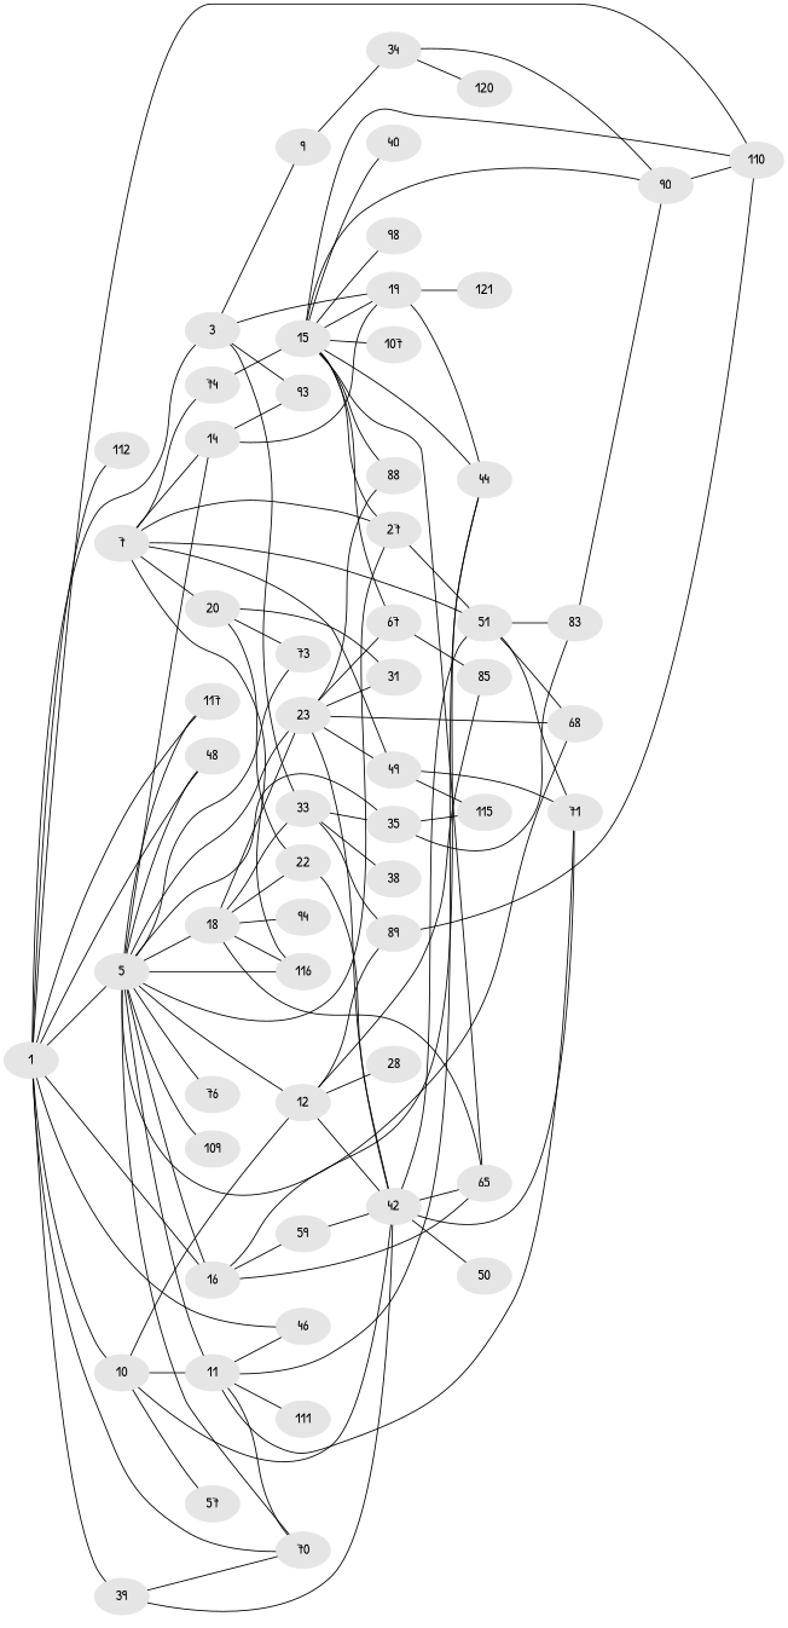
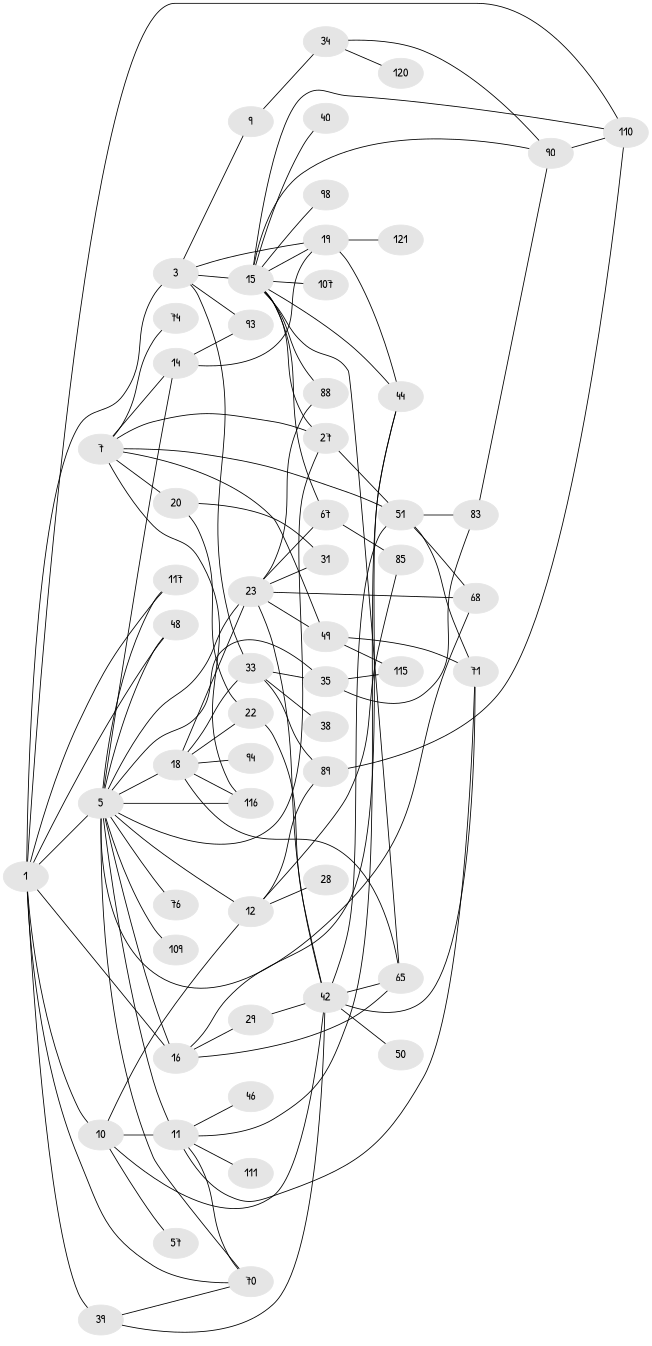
  graph {
    fontname="Patrick Hand"
    rankdir=LR
    node [color=gray90 fontname="Patrick Hand" style=filled]
    edge [fontname="Patrick Hand"]
    1 [super="+2+58+30"]
    3 [super="+4+32"]
    5 [super="+25+6+8"]
    10 [super="+53"]
    16
    39 [super="+101"]
    46 [super="+103"]
    48
    70 [super="+87"]
    110
-   112
    117
    9
    15 [super="+86+66+95+60+17"]
    19 [super="+78+24"]
    33 [super="+36"]
    93
    11 [super="+21+108+80"]
    12 [super="+26"]
    14 [super="+105"]
    18 [super="+91+69+41"]
    23 [super="+52"]
    27 [super="+64+92"]
    35
    68
-   73
    76
    109
    116
    42 [super="+63+47"]
    57
    44
    65
-   29 [label=59]
+   29
    7 [super="+96+13"]
    20
    49
    51
    74
    34
    40
    67 [super="+122+113"]
    88
    90 [super="+106"]
    98
    107
    121
    89 [super="+100"]
    38 [super="+104"]
    71
    111
    28
    85
    22
    94
    31
    83
    115
    120
    50
    1 -- 3
    1 -- 5
    1 -- 10
    1 -- 16
    1 -- 39 [weight=2]
-   1 -- 46
    1 -- 48
    1 -- 70
    1 -- 110
-   1 -- 112
    1 -- 117
    3 -- 9
-   74 -- 15 [weight=2]
+   3 -- 15 [weight=2]
    3 -- 19
    3 -- 33
    3 -- 93
    5 -- 16
    5 -- 48
    5 -- 70
    5 -- 117
    5 -- 11
    5 -- 12
    5 -- 14
    5 -- 18 [weight=3]
    5 -- 23
    5 -- 27
    5 -- 35
    5 -- 68
-   5 -- 73
    5 -- 76
    5 -- 109
    5 -- 116
    10 -- 11 [weight=2]
    10 -- 12
    10 -- 42
    10 -- 57
    16 -- 44
    16 -- 65
    16 -- 29
    39 -- 70
    39 -- 42
    9 -- 34
    15 -- 110
    15 -- 19 [weight=2]
    15 -- 27 [weight=2]
    15 -- 44
    15 -- 65
    15 -- 40
    15 -- 67
    15 -- 88
    15 -- 90
    15 -- 98
    15 -- 107
    19 -- 44
    19 -- 121
    33 -- 35
    33 -- 89
    33 -- 38
    11 -- 46
    11 -- 70
    11 -- 44
    11 -- 71
    11 -- 111
-   12 -- 42
    12 -- 89
    12 -- 28
    12 -- 85
    14 -- 19
    14 -- 93
    18 -- 33
    18 -- 23
    18 -- 116
    18 -- 65
    18 -- 22
    18 -- 94
    23 -- 68
    23 -- 42
    23 -- 49
    23 -- 67
    23 -- 88
    23 -- 31
    27 -- 51
    35 -- 83
    35 -- 115
    42 -- 65
    42 -- 51
    42 -- 71
    42 -- 50
    29 -- 42
    7 -- 14
    7 -- 27
    7 -- 116
    7 -- 20
    7 -- 49
    7 -- 51
    7 -- 74
-   20 -- 73
    20 -- 22
    20 -- 31
    49 -- 71
    49 -- 115
    51 -- 68
    51 -- 71
    51 -- 83
    34 -- 90
    34 -- 120
    67 -- 85
    90 -- 110
    89 -- 110
    22 -- 42
    83 -- 90
  }
